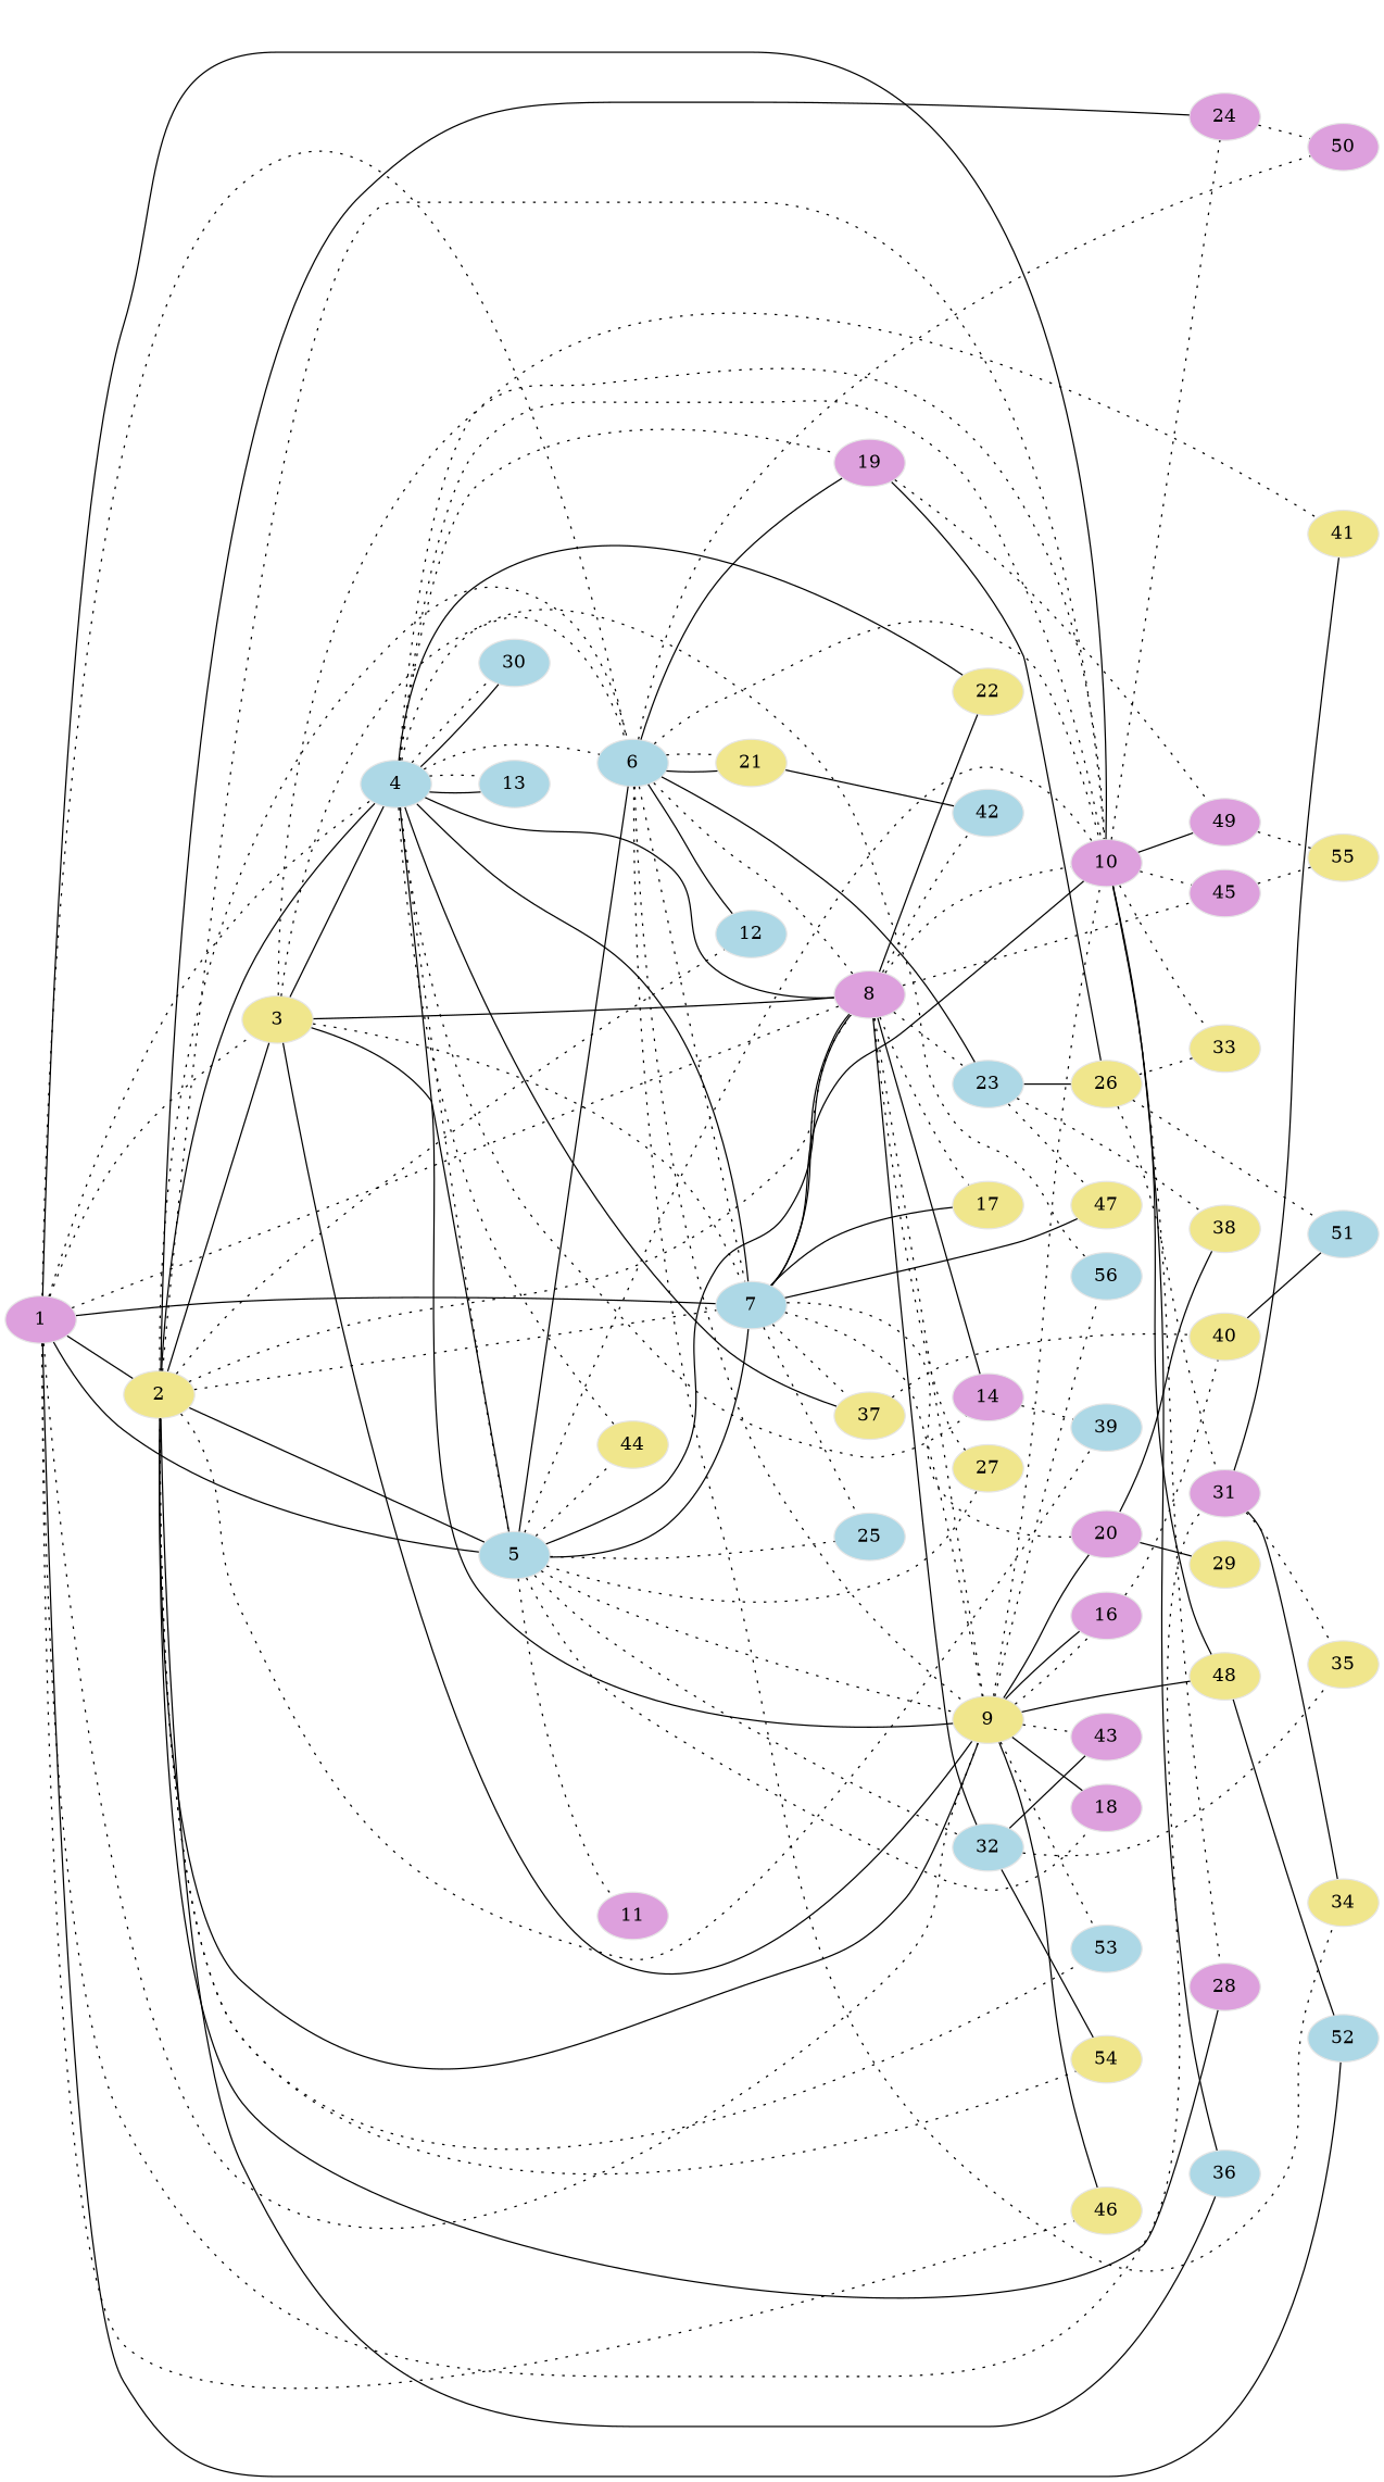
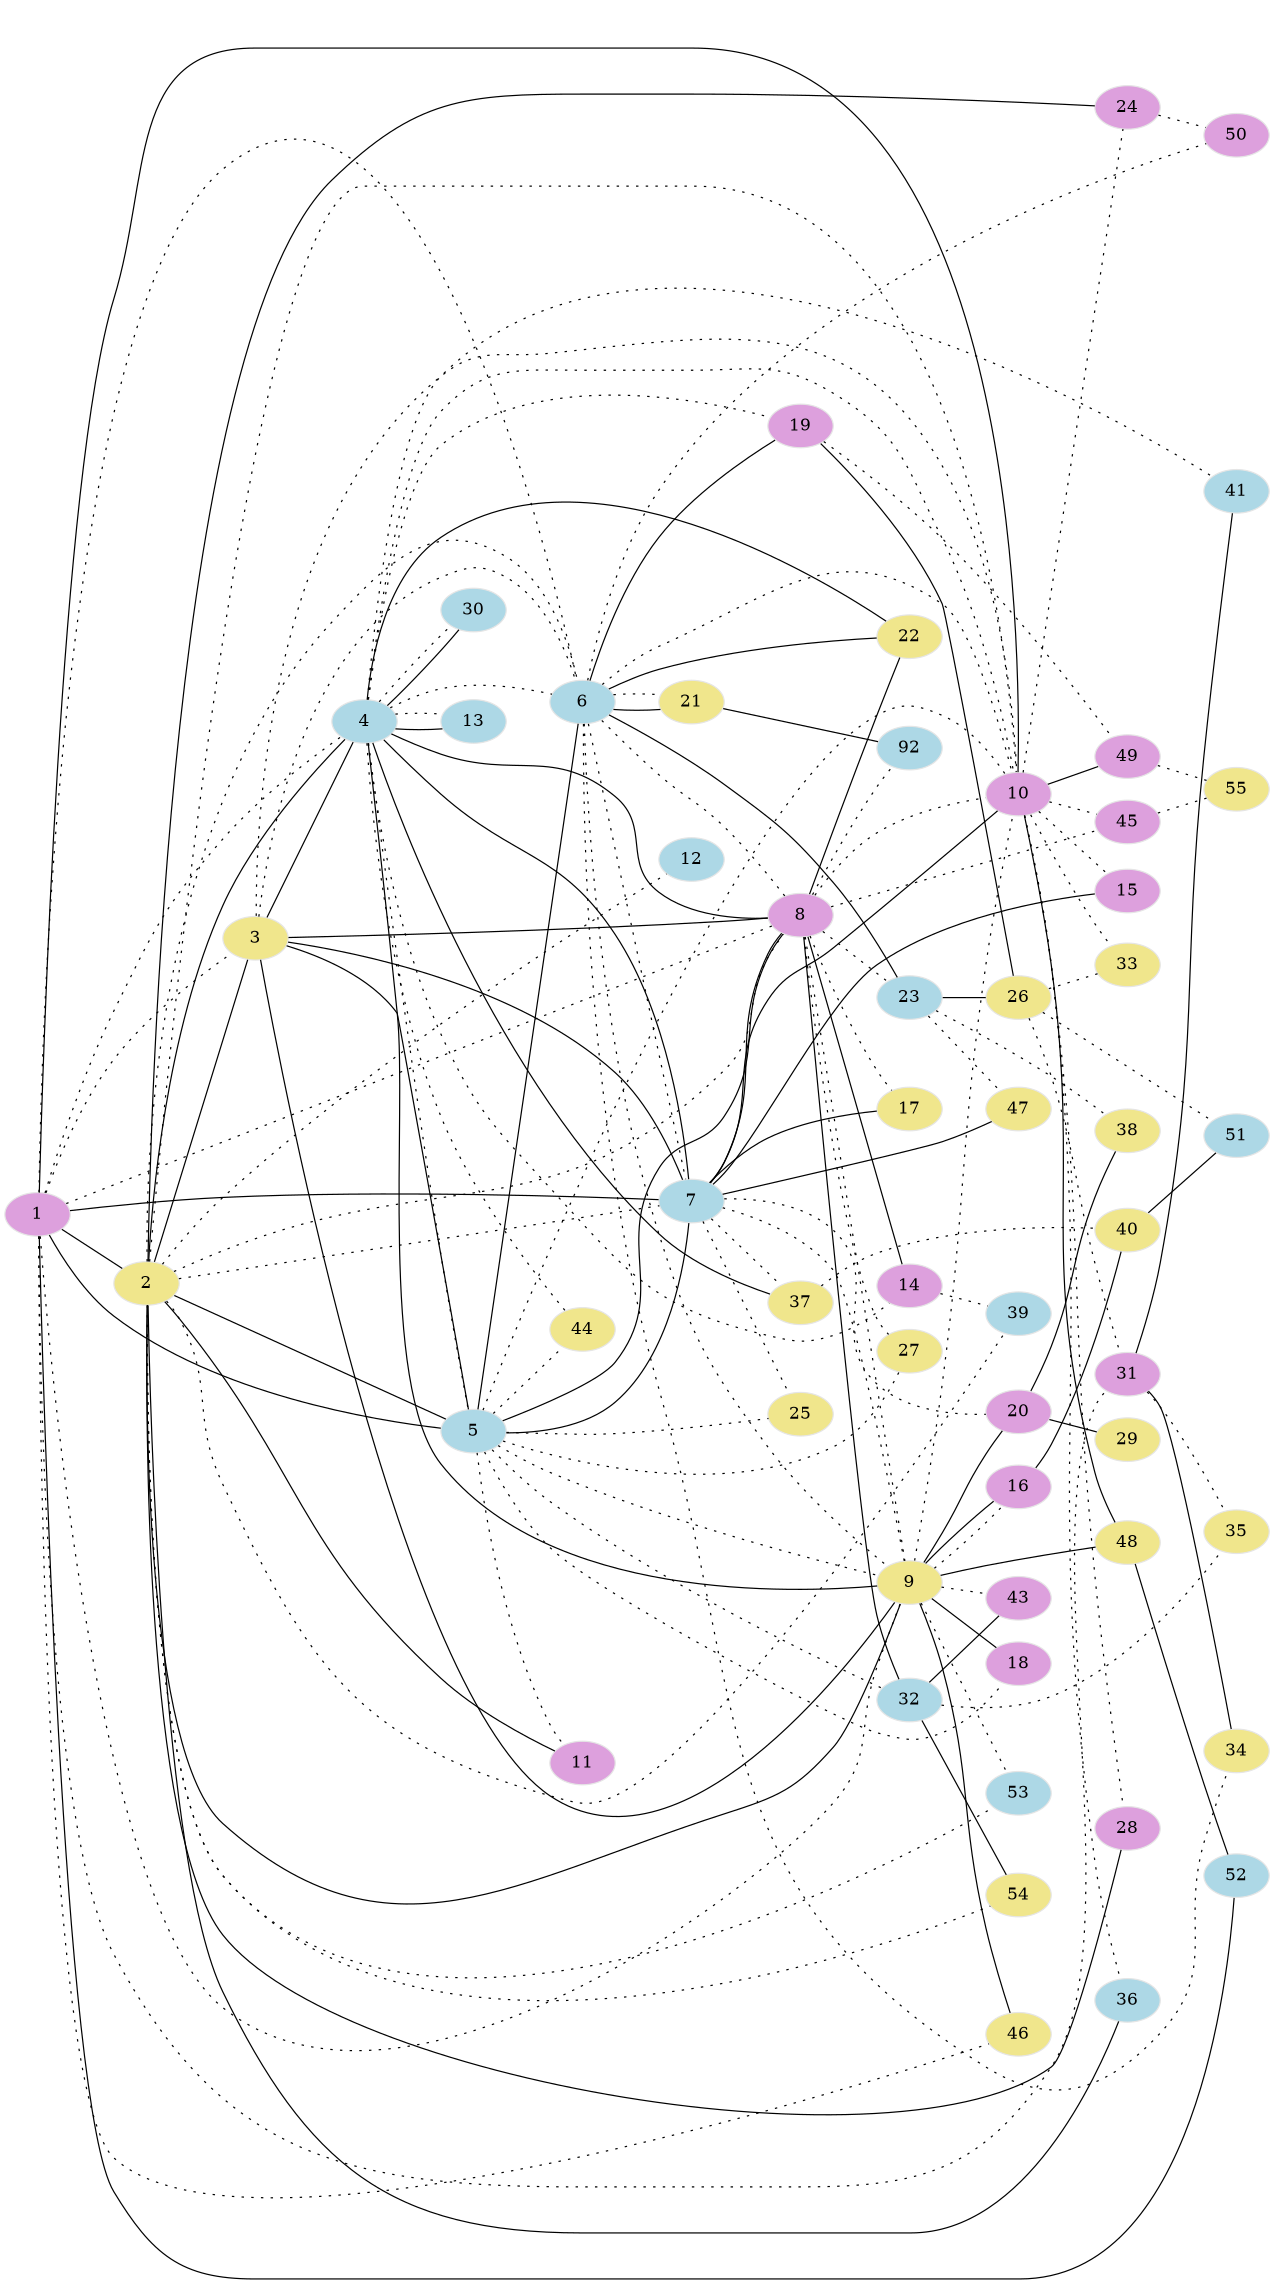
  graph {
    rankdir=LR
    node [color=gray90 fillcolor=khaki style=filled]
    edge [style=dotted]
    1 [fillcolor=plum]
    2
    3
    4 [fillcolor=lightblue]
    5 [fillcolor=lightblue]
    6 [fillcolor=lightblue]
    7 [fillcolor=lightblue]
    8 [fillcolor=plum]
    9
    10 [fillcolor=plum]
    31 [fillcolor=plum]
    46
    52 [fillcolor=lightblue]
    11 [fillcolor=plum]
    12 [fillcolor=lightblue]
    24 [fillcolor=plum]
    28 [fillcolor=plum]
    36 [fillcolor=lightblue]
    39 [fillcolor=lightblue]
    53 [fillcolor=lightblue]
    54
    13 [fillcolor=lightblue]
    14 [fillcolor=plum]
    19 [fillcolor=plum]
    22
    30 [fillcolor=lightblue]
    37
-   41
+   41 [fillcolor=lightblue]
    44
-   56 [fillcolor=lightblue]
    18 [fillcolor=plum]
-   25 [fillcolor=lightblue]
+   25
    27
    32 [fillcolor=lightblue]
    21
    23 [fillcolor=lightblue]
    34
    50 [fillcolor=plum]
+   15 [fillcolor=plum]
    17
    20 [fillcolor=plum]
    47
-   42 [fillcolor=lightblue]
+   42 [fillcolor=lightblue label=92]
    45 [fillcolor=plum]
    16 [fillcolor=plum]
    43 [fillcolor=plum]
    48
    33
    49 [fillcolor=plum]
    35
    26
    40
    38
    29
    55
    51 [fillcolor=lightblue]
    1 -- 2 [style=solid]
    1 -- 3
    1 -- 4
    1 -- 5 [style=solid]
    1 -- 6
    1 -- 7 [style=solid]
    1 -- 8
    1 -- 9
    1 -- 10 [style=solid]
    1 -- 31
    1 -- 46
    1 -- 52 [style=solid]
    2 -- 3 [style=solid]
    2 -- 4 [style=solid]
    2 -- 5 [style=solid]
    2 -- 6
    2 -- 7
    2 -- 8
    2 -- 9 [style=solid]
    2 -- 10
+   2 -- 11 [style=solid]
    2 -- 12
    2 -- 24 [style=solid]
    2 -- 28 [style=solid]
    2 -- 36 [style=solid]
    2 -- 39
    2 -- 53
    2 -- 54
    3 -- 4 [style=solid]
    3 -- 5 [style=solid]
    3 -- 6
-   3 -- 7
+   3 -- 7 [style=solid]
    3 -- 8 [style=solid]
    3 -- 9 [style=solid]
    3 -- 10
    4 -- 5
    4 -- 6
    4 -- 7 [style=solid]
    4 -- 8 [style=solid]
    4 -- 9 [style=solid]
    4 -- 10
    4 -- 13 [style=solid]
    4 -- 13
    4 -- 14
    4 -- 19
    4 -- 22 [style=solid]
    4 -- 30 [style=solid]
    4 -- 30
    4 -- 37 [style=solid]
    4 -- 41
    4 -- 44
-   4 -- 56
    5 -- 6 [style=solid]
    5 -- 7 [style=solid]
    5 -- 8 [style=solid]
    5 -- 9
    5 -- 10
    5 -- 11
    5 -- 44
    5 -- 18
    5 -- 25
    5 -- 27
    5 -- 32
    6 -- 7
    6 -- 8
    6 -- 9
    6 -- 10
-   6 -- 12 [style=solid]
+   6 -- 22 [style=solid]
    6 -- 19 [style=solid]
    6 -- 21 [style=solid]
    6 -- 21
    6 -- 23 [style=solid]
    6 -- 34
    6 -- 50
    7 -- 8 [style=solid]
    7 -- 9
    7 -- 10 [style=solid]
    7 -- 37
    7 -- 25
+   7 -- 15 [style=solid]
    7 -- 17 [style=solid]
    7 -- 20
    7 -- 47 [style=solid]
    8 -- 9
    8 -- 10
    8 -- 14 [style=solid]
    8 -- 22 [style=solid]
    8 -- 27
    8 -- 32 [style=solid]
    8 -- 23
    8 -- 17
    8 -- 42
    8 -- 45
    9 -- 10
    9 -- 46 [style=solid]
    9 -- 53
-   9 -- 56
    9 -- 18 [style=solid]
    9 -- 20 [style=solid]
    9 -- 16
    9 -- 16 [style=solid]
    9 -- 43
    9 -- 48 [style=solid]
    10 -- 24
    10 -- 28
-   10 -- 36 [style=solid]
+   10 -- 36
+   10 -- 15
    10 -- 45
    10 -- 48 [style=solid]
    10 -- 33
    10 -- 49 [style=solid]
    31 -- 41 [style=solid]
    31 -- 34 [style=solid]
    31 -- 35
    24 -- 50
    14 -- 39
    19 -- 49
    19 -- 26 [style=solid]
    37 -- 40
    32 -- 54 [style=solid]
    32 -- 43 [style=solid]
    32 -- 35
    21 -- 42 [style=solid]
    23 -- 47
    23 -- 26 [style=solid]
    23 -- 38
    20 -- 38 [style=solid]
    20 -- 29 [style=solid]
    45 -- 55
-   16 -- 40
+   16 -- 40 [style=solid]
    48 -- 52 [style=solid]
    49 -- 55
    26 -- 31
    26 -- 33
    26 -- 51
    40 -- 51 [style=solid]
  }
